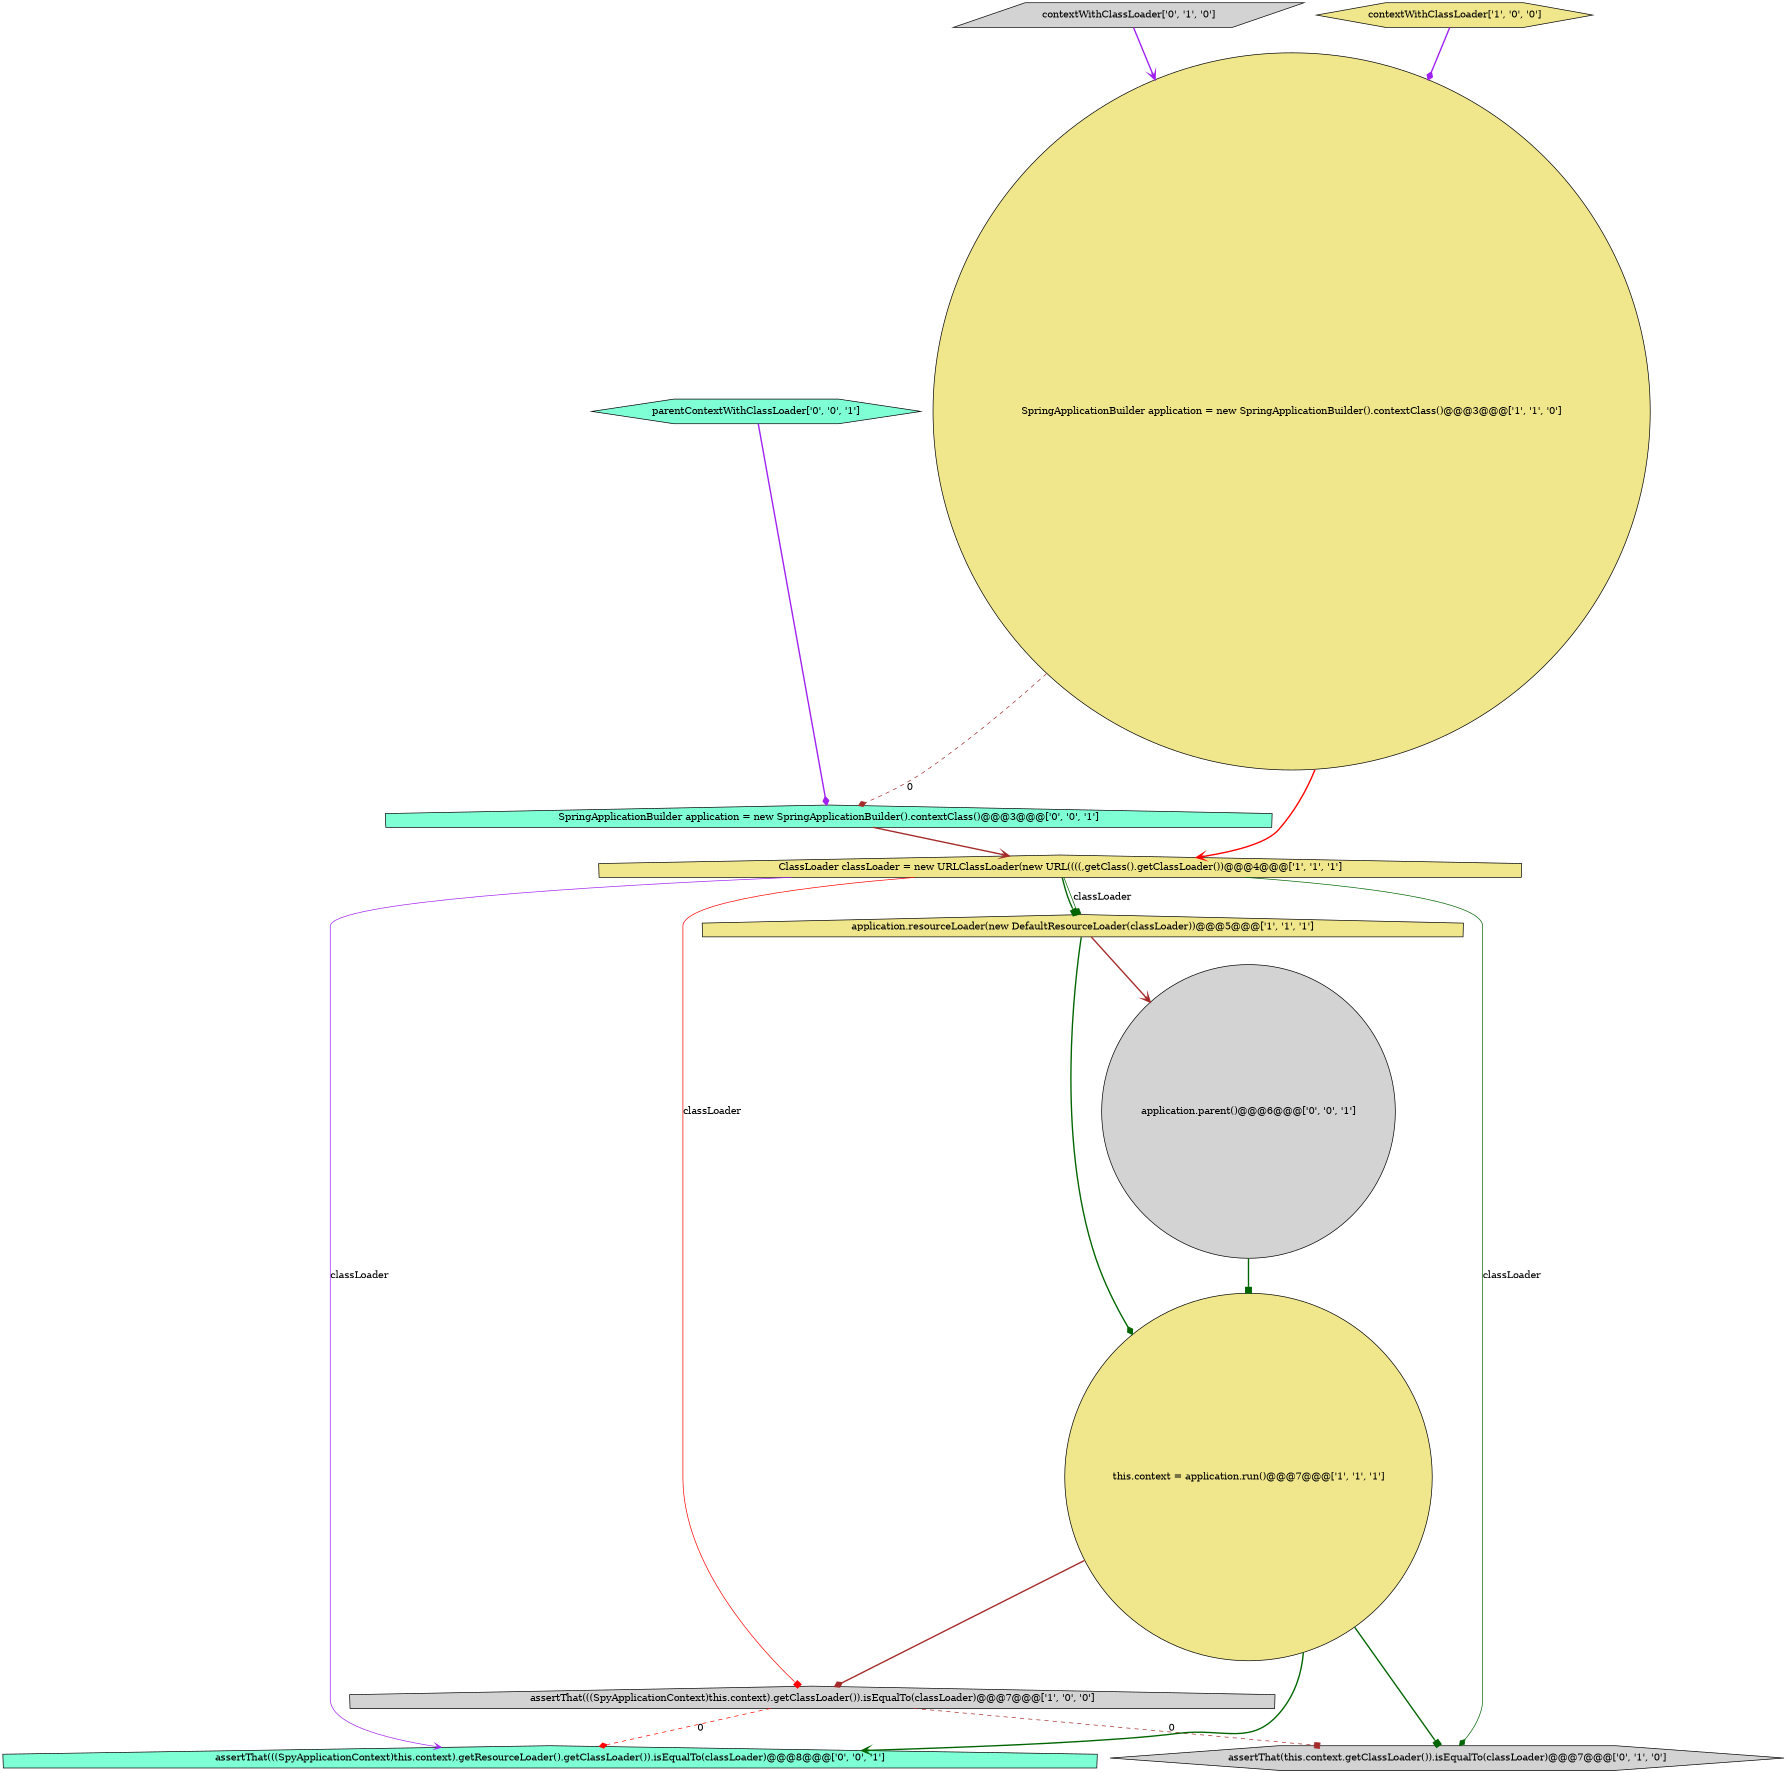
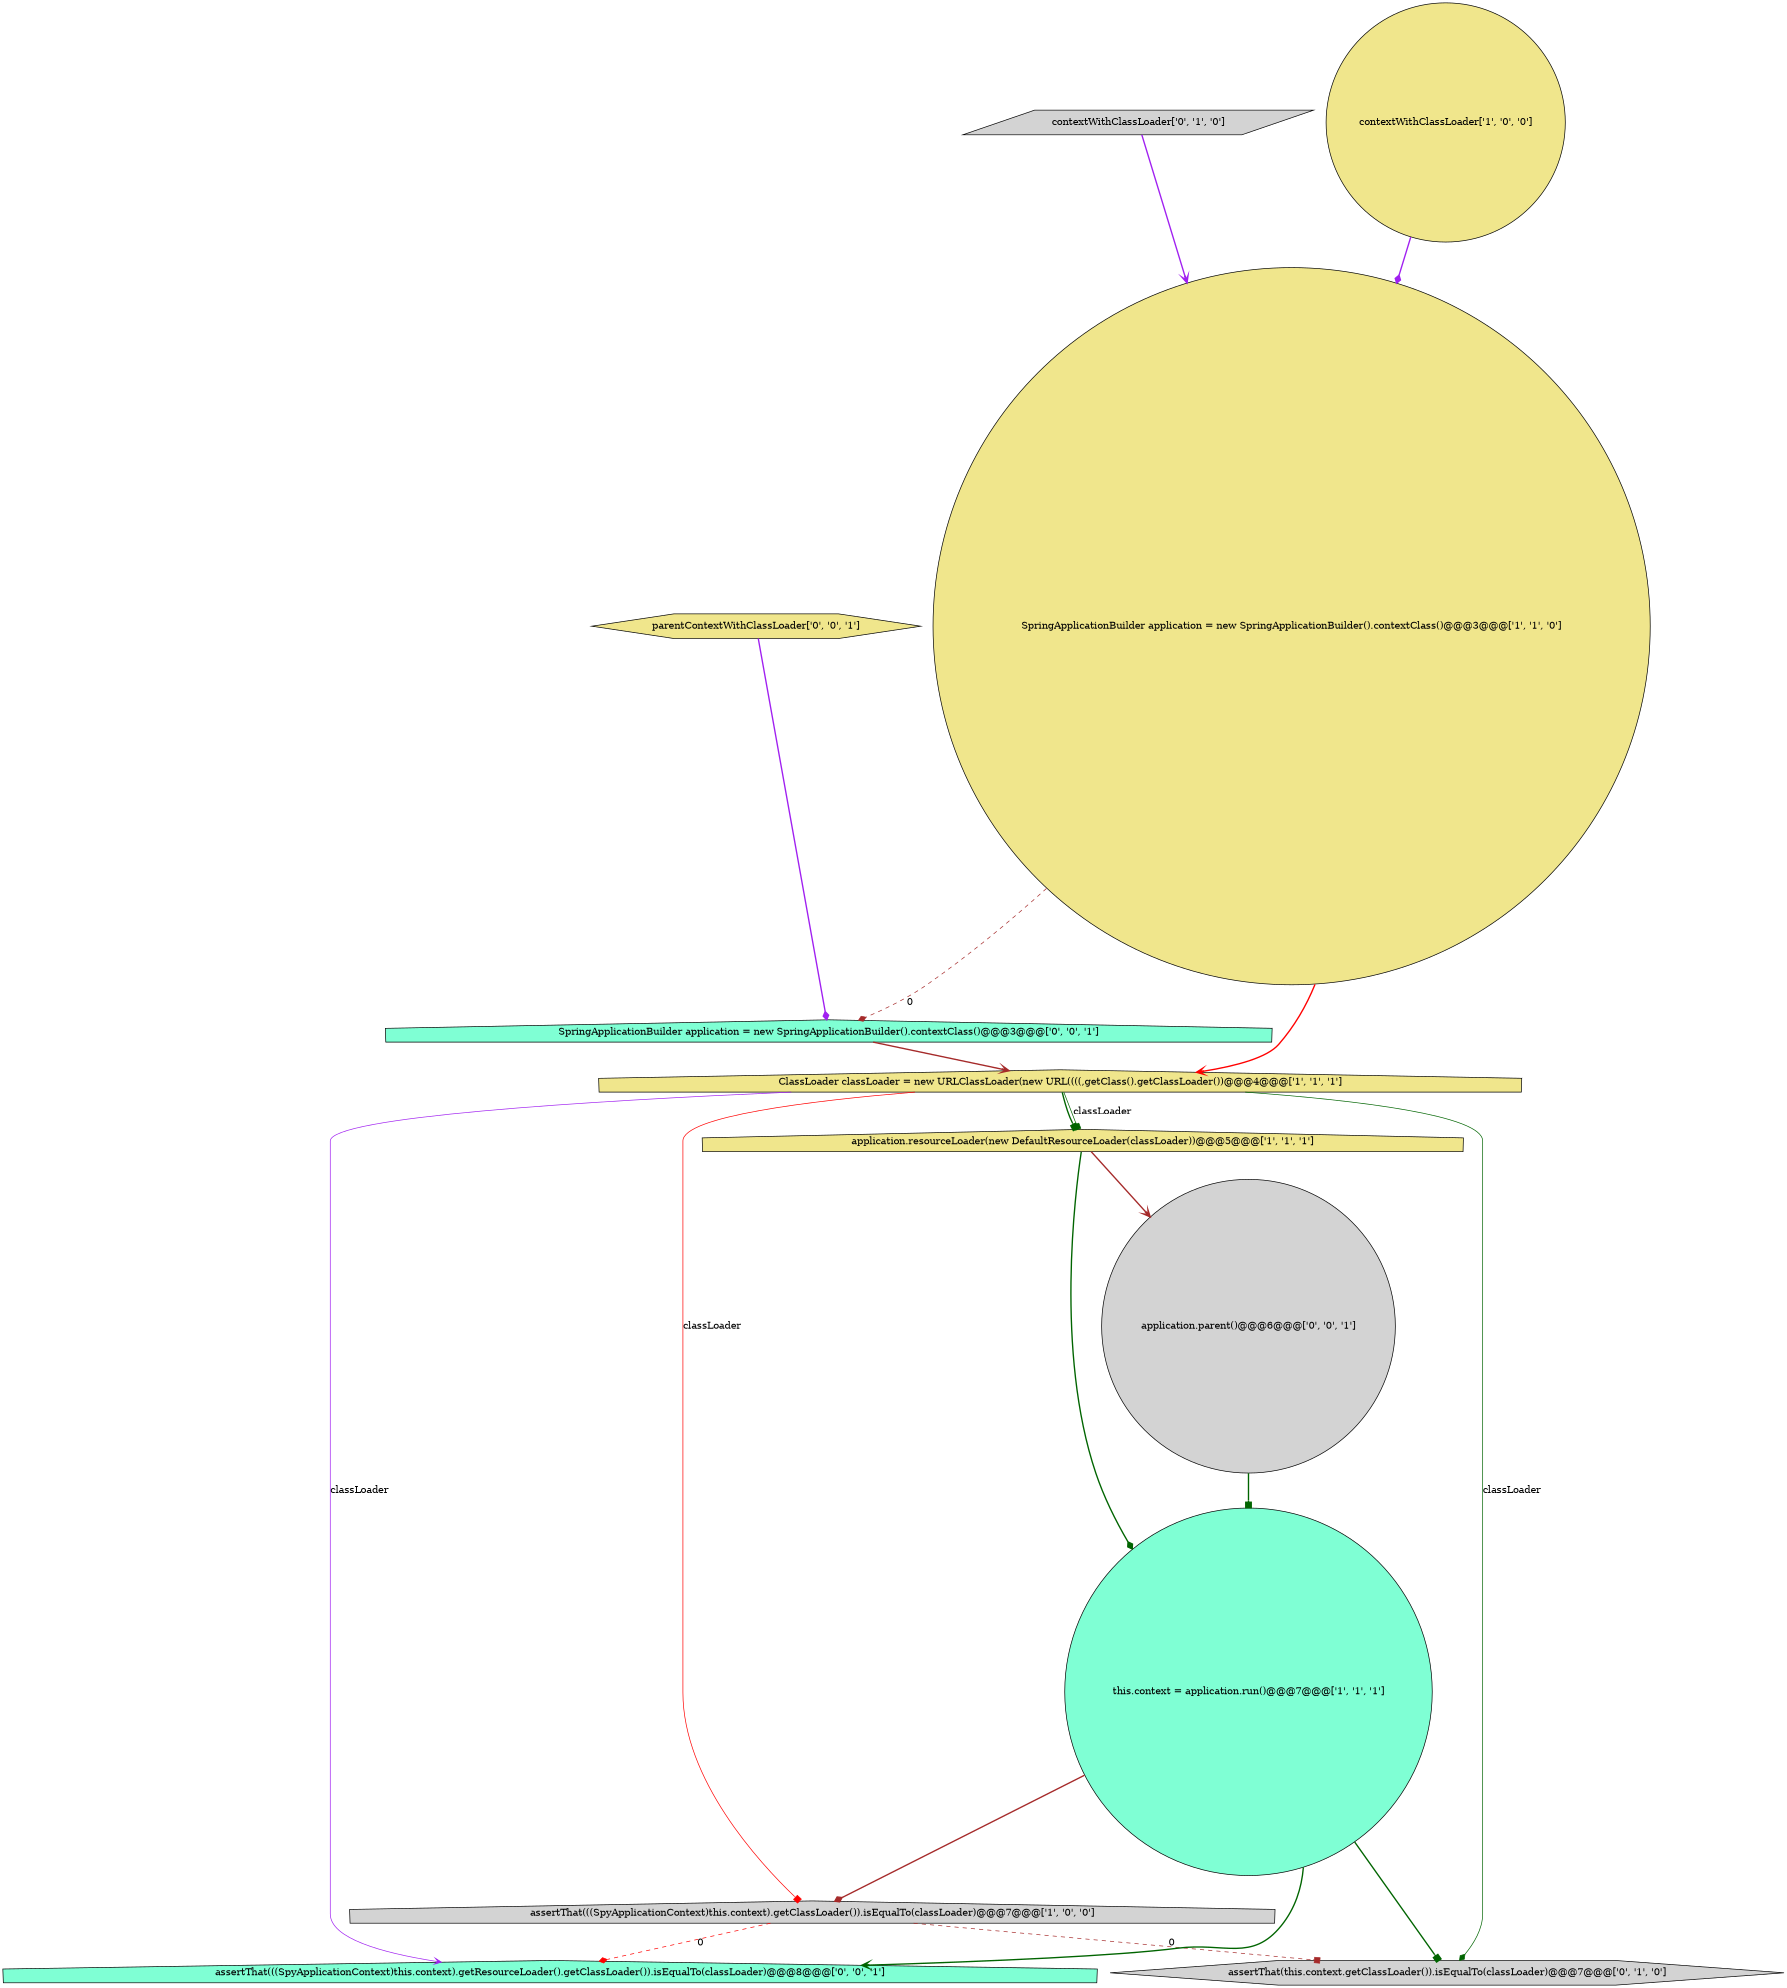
  digraph {
    node [fillcolor=khaki shape=house style=filled]
    edge [arrowhead=diamond color=darkgreen style=bold]
    n1 [label="ClassLoader classLoader = new URLClassLoader(new URL((((,getClass().getClassLoader())@@@4@@@['1', '1', '1']"]
    n2 [fillcolor=aquamarine label="assertThat(((SpyApplicationContext)this.context).getResourceLoader().getClassLoader()).isEqualTo(classLoader)@@@8@@@['0', '0', '1']"]
    n3 [fillcolor=lightgrey label="assertThat(this.context.getClassLoader()).isEqualTo(classLoader)@@@7@@@['0', '1', '0']" shape=hexagon]
    n4 [label="application.resourceLoader(new DefaultResourceLoader(classLoader))@@@5@@@['1', '1', '1']"]
    n5 [fillcolor=lightgrey label="assertThat(((SpyApplicationContext)this.context).getClassLoader()).isEqualTo(classLoader)@@@7@@@['1', '0', '0']"]
    n6 [fillcolor=lightgrey label="application.parent()@@@6@@@['0', '0', '1']" shape=circle]
-   n7 [label="this.context = application.run()@@@7@@@['1', '1', '1']" shape=circle]
-   n8 [fillcolor=aquamarine label="parentContextWithClassLoader['0', '0', '1']" shape=hexagon]
+   n7 [fillcolor=aquamarine label="this.context = application.run()@@@7@@@['1', '1', '1']" shape=circle]
+   n8 [label="parentContextWithClassLoader['0', '0', '1']" shape=hexagon]
    n9 [fillcolor=aquamarine label="SpringApplicationBuilder application = new SpringApplicationBuilder().contextClass()@@@3@@@['0', '0', '1']"]
    n10 [label="SpringApplicationBuilder application = new SpringApplicationBuilder().contextClass()@@@3@@@['1', '1', '0']" shape=circle]
    n11 [fillcolor=lightgrey label="contextWithClassLoader['0', '1', '0']" shape=parallelogram]
-   n12 [label="contextWithClassLoader['1', '0', '0']" shape=hexagon]
+   n12 [label="contextWithClassLoader['1', '0', '0']" shape=circle]
    n1 -> n2 [arrowhead=vee color=purple label=classLoader style=solid]
    n1 -> n3 [label=classLoader style=solid]
    n1 -> n4 [arrowhead=box label=classLoader style=solid]
    n1 -> n4 [arrowhead=box]
    n1 -> n5 [arrowhead=box color=red label=classLoader style=solid]
    n4 -> n6 [arrowhead=vee color=brown]
    n4 -> n7
    n5 -> n2 [color=red label=0 style=dashed]
    n5 -> n3 [arrowhead=box color=brown label=0 style=dashed]
    n6 -> n7 [arrowhead=box]
    n7 -> n2 [arrowhead=vee]
    n7 -> n3 [arrowhead=box]
    n7 -> n5 [color=brown]
    n8 -> n9 [color=purple]
    n9 -> n1 [arrowhead=vee color=brown]
    n10 -> n1 [arrowhead=vee color=red]
    n10 -> n9 [color=brown label=0 style=dashed]
    n11 -> n10 [arrowhead=vee color=purple]
    n12 -> n10 [color=purple]
  }
